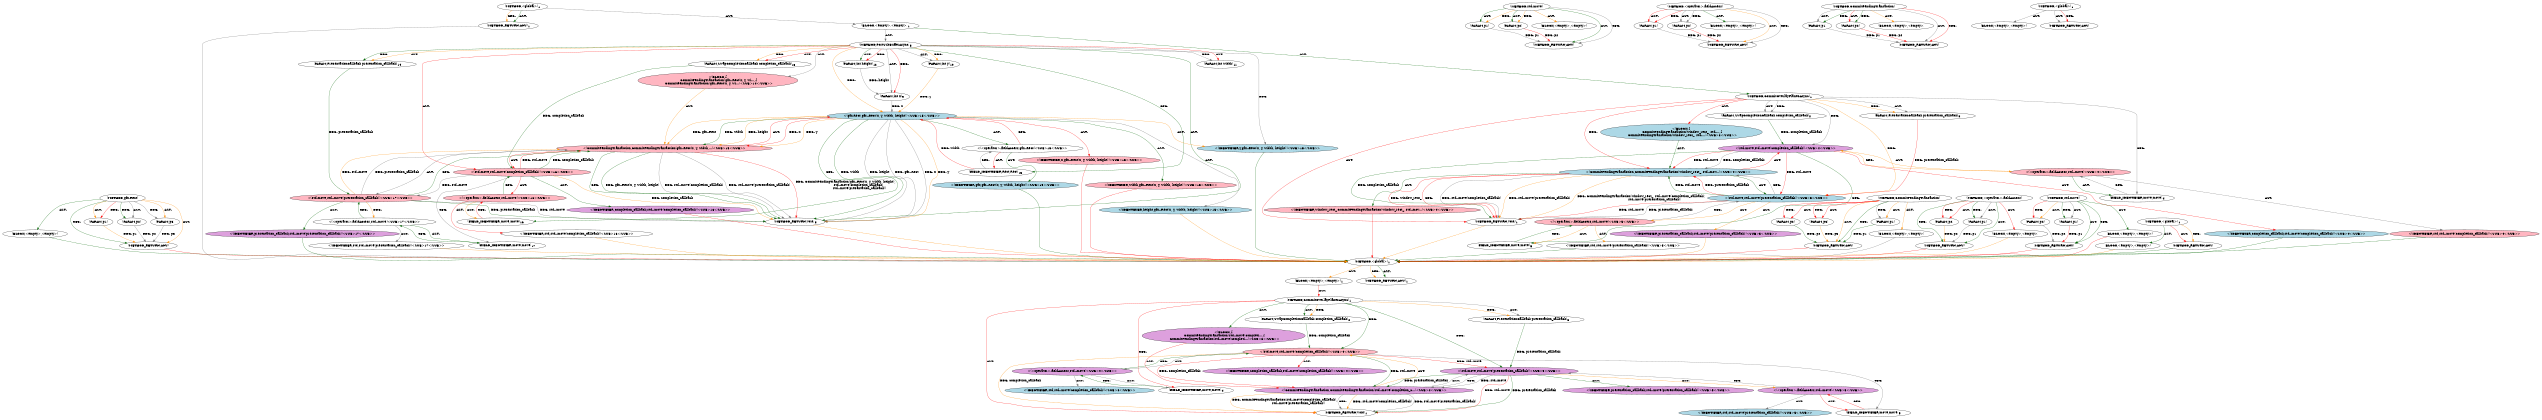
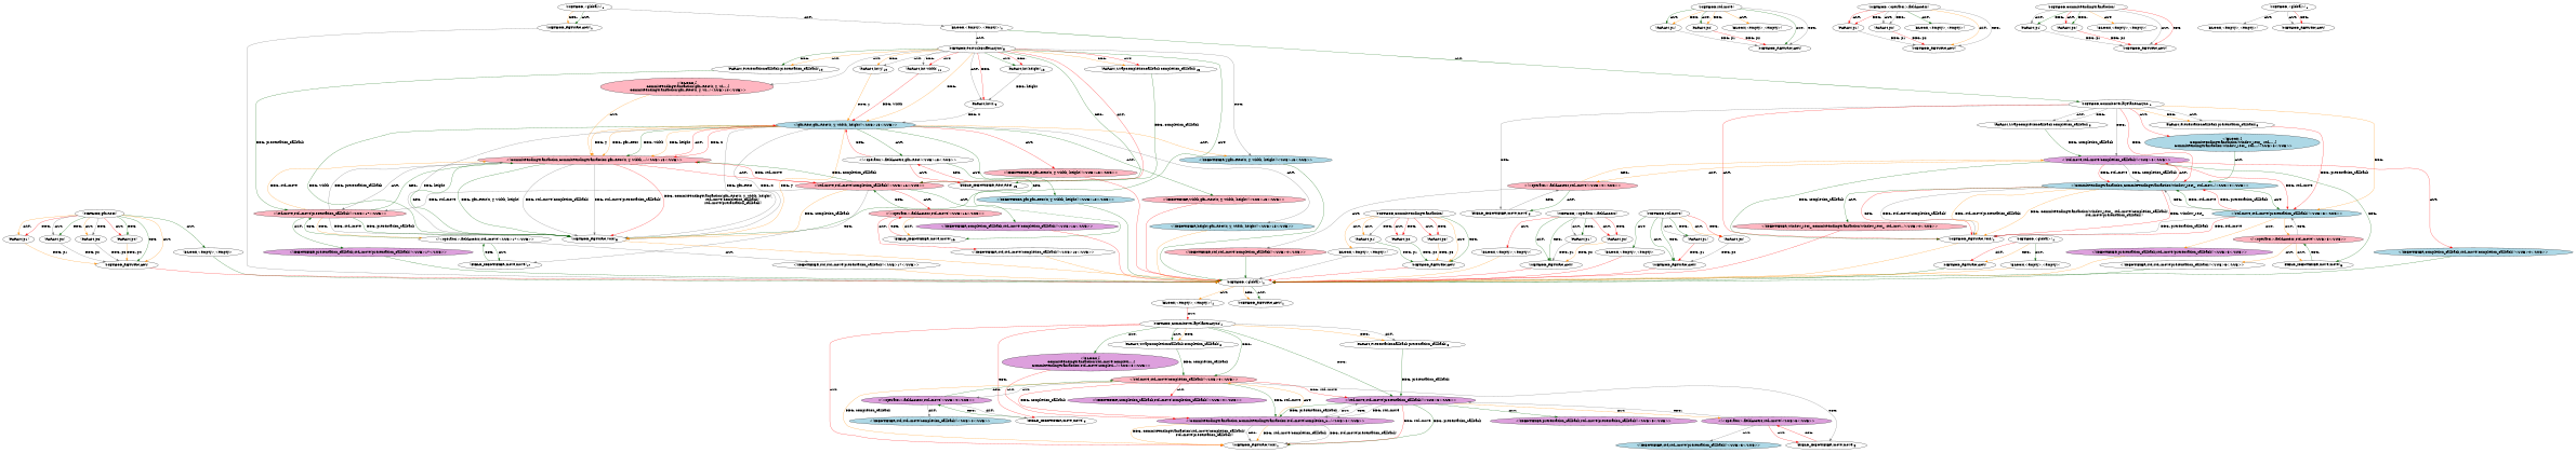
  digraph {
    edge [color=darkgreen]
    n1 [label=<(METHOD,&lt;global&gt;)<SUB>1</SUB>>]
    n2 [label=<(BLOCK,&lt;empty&gt;,&lt;empty&gt;)<SUB>1</SUB>>]
    n3 [label=<(METHOD_RETURN,ANY)<SUB>1</SUB>>]
    n4 [label=<(METHOD,CommitOverlayPlanesAsync)<SUB>1</SUB>>]
    n5 [label=<(PARAM,SwapCompletionCallback completion_callback)<SUB>2</SUB>>]
    n6 [label=<(PARAM,PresentationCallback presentation_callback)<SUB>3</SUB>>]
    n7 [fillcolor=plum label="<(BLOCK,{\n  CommitPendingTransaction(std::move(completi...,{\n  CommitPendingTransaction(std::move(completi...)<SUB>3</SUB>>" style=filled]
    n8 [fillcolor=lightpink label="<(std.move,std::move(completion_callback))<SUB>4</SUB>>" style=filled]
    n9 [label=<(FIELD_IDENTIFIER,move,move)<SUB>4</SUB>>]
    n10 [fillcolor=plum label="<(std.move,std::move(presentation_callback))<SUB>5</SUB>>" style=filled]
    n11 [label=<(METHOD_RETURN,void)<SUB>1</SUB>>]
    n12 [fillcolor=plum label="<(CommitPendingTransaction,CommitPendingTransaction(std::move(completion_c...)<SUB>4</SUB>>" style=filled]
    n13 [fillcolor=plum label="<(&lt;operator&gt;.fieldAccess,std::move)<SUB>4</SUB>>" style=filled]
    n14 [fillcolor=plum label="<(IDENTIFIER,completion_callback,std::move(completion_callback))<SUB>4</SUB>>" style=filled]
    n15 [label=<(FIELD_IDENTIFIER,move,move)<SUB>5</SUB>>]
    n16 [fillcolor=plum label="<(&lt;operator&gt;.fieldAccess,std::move)<SUB>5</SUB>>" style=filled]
    n17 [fillcolor=plum label="<(IDENTIFIER,presentation_callback,std::move(presentation_callback))<SUB>5</SUB>>" style=filled]
    n18 [fillcolor=lightblue label="<(IDENTIFIER,std,std::move(completion_callback))<SUB>4</SUB>>" style=filled]
    n19 [fillcolor=lightblue label="<(IDENTIFIER,std,std::move(presentation_callback))<SUB>5</SUB>>" style=filled]
    n20 [label=<(METHOD,std.move)>]
    n21 [label=<(PARAM,p1)>]
    n22 [label=<(PARAM,p2)>]
    n23 [label=<(BLOCK,&lt;empty&gt;,&lt;empty&gt;)>]
    n24 [label=<(METHOD_RETURN,ANY)>]
    n25 [label=<(METHOD,&lt;operator&gt;.fieldAccess)>]
    n26 [label=<(PARAM,p1)>]
    n27 [label=<(PARAM,p2)>]
    n28 [label=<(BLOCK,&lt;empty&gt;,&lt;empty&gt;)>]
    n29 [label=<(METHOD_RETURN,ANY)>]
    n30 [label=<(METHOD,CommitPendingTransaction)>]
    n31 [label=<(PARAM,p1)>]
    n32 [label=<(PARAM,p2)>]
    n33 [label=<(BLOCK,&lt;empty&gt;,&lt;empty&gt;)>]
    n34 [label=<(METHOD_RETURN,ANY)>]
    n35 [label=<(METHOD,&lt;global&gt;)<SUB>1</SUB>>]
    n36 [label=<(BLOCK,&lt;empty&gt;,&lt;empty&gt;)>]
    n37 [label=<(METHOD_RETURN,ANY)>]
    n38 [label=<(METHOD,gfx.Rect)>]
    n39 [label=<(PARAM,p1)>]
    n40 [label=<(PARAM,p2)>]
    n41 [label=<(PARAM,p3)>]
+   n42 [label=<(PARAM,p4)>]
    n43 [label=<(BLOCK,&lt;empty&gt;,&lt;empty&gt;)>]
    n44 [label=<(METHOD_RETURN,ANY)>]
    n45 [label=<(METHOD,&lt;global&gt;)<SUB>1</SUB>>]
    n46 [label=<(BLOCK,&lt;empty&gt;,&lt;empty&gt;)<SUB>1</SUB>>]
    n47 [label=<(METHOD_RETURN,ANY)<SUB>1</SUB>>]
    n48 [label=<(METHOD,CommitOverlayPlanesAsync)<SUB>1</SUB>>]
    n49 [label=<(METHOD,PostSubBufferAsync)<SUB>8</SUB>>]
    n50 [label=<(PARAM,SwapCompletionCallback completion_callback)<SUB>2</SUB>>]
    n51 [label=<(PARAM,PresentationCallback presentation_callback)<SUB>3</SUB>>]
    n52 [fillcolor=lightblue label="<(BLOCK,{\n  CommitPendingTransaction(window_rect_, std:...,{\n  CommitPendingTransaction(window_rect_, std:...)<SUB>3</SUB>>" style=filled]
    n53 [fillcolor=lightblue label="<(CommitPendingTransaction,CommitPendingTransaction(window_rect_, std::mov...)<SUB>4</SUB>>" style=filled]
    n54 [fillcolor=plum label="<(std.move,std::move(completion_callback))<SUB>4</SUB>>" style=filled]
    n55 [label=<(FIELD_IDENTIFIER,move,move)<SUB>4</SUB>>]
    n56 [fillcolor=lightblue label="<(std.move,std::move(presentation_callback))<SUB>5</SUB>>" style=filled]
    n57 [label=<(METHOD_RETURN,void)<SUB>1</SUB>>]
    n58 [label=<(PARAM,int x)<SUB>9</SUB>>]
    n59 [label=<(PARAM,int y)<SUB>10</SUB>>]
    n60 [label=<(PARAM,int width)<SUB>11</SUB>>]
    n61 [label=<(PARAM,int height)<SUB>12</SUB>>]
    n62 [label=<(PARAM,SwapCompletionCallback completion_callback)<SUB>13</SUB>>]
    n63 [label=<(PARAM,PresentationCallback presentation_callback)<SUB>14</SUB>>]
    n64 [fillcolor=lightpink label="<(BLOCK,{\n  CommitPendingTransaction(gfx::Rect(x, y, wi...,{\n  CommitPendingTransaction(gfx::Rect(x, y, wi...)<SUB>14</SUB>>" style=filled]
    n65 [fillcolor=lightblue label="<(gfx.Rect,gfx::Rect(x, y, width, height))<SUB>15</SUB>>" style=filled]
    n66 [label=<(FIELD_IDENTIFIER,Rect,Rect)<SUB>15</SUB>>]
    n67 [fillcolor=lightpink label="<(std.move,std::move(completion_callback))<SUB>16</SUB>>" style=filled]
    n68 [label=<(METHOD_RETURN,void)<SUB>8</SUB>>]
    n69 [fillcolor=lightblue label="<(IDENTIFIER,y,gfx::Rect(x, y, width, height))<SUB>15</SUB>>" style=filled]
    n70 [fillcolor=lightpink label="<(IDENTIFIER,window_rect_,CommitPendingTransaction(window_rect_, std::mov...)<SUB>4</SUB>>" style=filled]
    n71 [fillcolor=lightpink label="<(&lt;operator&gt;.fieldAccess,std::move)<SUB>4</SUB>>" style=filled]
    n72 [fillcolor=lightblue label="<(IDENTIFIER,completion_callback,std::move(completion_callback))<SUB>4</SUB>>" style=filled]
    n73 [label=<(FIELD_IDENTIFIER,move,move)<SUB>5</SUB>>]
    n74 [fillcolor=lightpink label="<(&lt;operator&gt;.fieldAccess,std::move)<SUB>5</SUB>>" style=filled]
    n75 [fillcolor=plum label="<(IDENTIFIER,presentation_callback,std::move(presentation_callback))<SUB>5</SUB>>" style=filled]
    n76 [fillcolor=lightpink label="<(IDENTIFIER,std,std::move(completion_callback))<SUB>4</SUB>>" style=filled]
    n77 [fillcolor=white label="<(IDENTIFIER,std,std::move(presentation_callback))<SUB>5</SUB>>" style=filled]
    n78 [fillcolor=lightpink label="<(std.move,std::move(presentation_callback))<SUB>17</SUB>>" style=filled]
    n79 [fillcolor=lightpink label="<(CommitPendingTransaction,CommitPendingTransaction(gfx::Rect(x, y, width,...)<SUB>15</SUB>>" style=filled]
    n80 [fillcolor=white label="<(&lt;operator&gt;.fieldAccess,gfx::Rect)<SUB>15</SUB>>" style=filled]
    n81 [fillcolor=lightpink label="<(IDENTIFIER,x,gfx::Rect(x, y, width, height))<SUB>15</SUB>>" style=filled]
    n82 [fillcolor=lightpink label="<(IDENTIFIER,width,gfx::Rect(x, y, width, height))<SUB>15</SUB>>" style=filled]
    n83 [fillcolor=lightblue label="<(IDENTIFIER,height,gfx::Rect(x, y, width, height))<SUB>15</SUB>>" style=filled]
    n84 [label=<(FIELD_IDENTIFIER,move,move)<SUB>16</SUB>>]
    n85 [fillcolor=lightpink label="<(&lt;operator&gt;.fieldAccess,std::move)<SUB>16</SUB>>" style=filled]
    n86 [fillcolor=plum label="<(IDENTIFIER,completion_callback,std::move(completion_callback))<SUB>16</SUB>>" style=filled]
    n87 [label=<(FIELD_IDENTIFIER,move,move)<SUB>17</SUB>>]
    n88 [fillcolor=white label="<(&lt;operator&gt;.fieldAccess,std::move)<SUB>17</SUB>>" style=filled]
    n89 [fillcolor=plum label="<(IDENTIFIER,presentation_callback,std::move(presentation_callback))<SUB>17</SUB>>" style=filled]
    n90 [fillcolor=lightblue label="<(IDENTIFIER,gfx,gfx::Rect(x, y, width, height))<SUB>15</SUB>>" style=filled]
    n91 [fillcolor=white label="<(IDENTIFIER,std,std::move(completion_callback))<SUB>16</SUB>>" style=filled]
    n92 [fillcolor=white label="<(IDENTIFIER,std,std::move(presentation_callback))<SUB>17</SUB>>" style=filled]
    n93 [label=<(METHOD,CommitPendingTransaction)>]
    n94 [label=<(PARAM,p1)>]
    n95 [label=<(PARAM,p2)>]
    n96 [label=<(PARAM,p3)>]
    n97 [label=<(BLOCK,&lt;empty&gt;,&lt;empty&gt;)>]
    n98 [label=<(METHOD_RETURN,ANY)>]
    n99 [label=<(METHOD,&lt;operator&gt;.fieldAccess)>]
    n100 [label=<(PARAM,p1)>]
    n101 [label=<(PARAM,p2)>]
    n102 [label=<(BLOCK,&lt;empty&gt;,&lt;empty&gt;)>]
    n103 [label=<(METHOD_RETURN,ANY)>]
    n104 [label=<(METHOD,std.move)>]
    n105 [label=<(PARAM,p1)>]
    n106 [label=<(PARAM,p2)>]
    n107 [label=<(BLOCK,&lt;empty&gt;,&lt;empty&gt;)>]
    n108 [label=<(METHOD_RETURN,ANY)>]
    n109 [label=<(METHOD,&lt;global&gt;)<SUB>1</SUB>>]
    n110 [label=<(BLOCK,&lt;empty&gt;,&lt;empty&gt;)>]
    n111 [label=<(METHOD_RETURN,ANY)>]
    n1 -> n2 [color=darkorange label="AST: "]
    n1 -> n3 [label="AST: "]
    n1 -> n3 [color=darkorange label="CFG: "]
    n2 -> n4 [color=red label="AST: "]
    n4 -> n5 [label="AST: "]
    n4 -> n5 [color=darkorange label="DDG: "]
    n4 -> n6 [color=gray40 label="AST: "]
    n4 -> n6 [color=darkorange label="DDG: "]
    n4 -> n7 [label="AST: "]
    n4 -> n8 [label="DDG: "]
    n4 -> n9 [color=red label="CFG: "]
    n4 -> n10 [label="DDG: "]
    n4 -> n11 [color=red label="AST: "]
    n5 -> n8 [label="DDG: completion_callback"]
    n6 -> n10 [label="DDG: presentation_callback"]
    n7 -> n12 [color=red label="AST: "]
    n8 -> n10 [color=red label="DDG: std::move"]
    n8 -> n11 [color=darkorange label="DDG: completion_callback"]
    n8 -> n12 [label="DDG: std::move"]
    n8 -> n12 [color=red label="DDG: completion_callback"]
    n8 -> n13 [color=gray40 label="AST: "]
    n8 -> n14 [color=red label="AST: "]
    n8 -> n15 [color=gray40 label="CFG: "]
    n9 -> n13 [label="CFG: "]
    n10 -> n11 [color=red label="DDG: std::move"]
    n10 -> n11 [label="DDG: presentation_callback"]
    n10 -> n12 [color=gray40 label="CFG: "]
    n10 -> n12 [color=gray40 label="DDG: std::move"]
    n10 -> n12 [label="DDG: presentation_callback"]
    n10 -> n16 [color=darkorange label="AST: "]
    n10 -> n17 [label="AST: "]
    n12 -> n8 [color=darkorange label="AST: "]
    n12 -> n10 [color=gray40 label="AST: "]
    n12 -> n11 [color=gray40 label="CFG: "]
    n12 -> n11 [color=darkorange label="DDG: std::move(completion_callback)"]
    n12 -> n11 [color=gray40 label="DDG: std::move(presentation_callback)"]
    n12 -> n11 [color=darkorange label="DDG: CommitPendingTransaction(std::move(completion_callback),\n                            std::move(presentation_callback))"]
    n13 -> n8 [label="CFG: "]
    n13 -> n9 [color=gray40 label="AST: "]
    n13 -> n18 [color=gray40 label="AST: "]
    n15 -> n16 [color=red label="CFG: "]
    n16 -> n10 [color=gray40 label="CFG: "]
    n16 -> n15 [color=red label="AST: "]
    n16 -> n19 [color=gray40 label="AST: "]
    n20 -> n21 [label="AST: "]
    n20 -> n21 [color=darkorange label="DDG: "]
    n20 -> n22 [label="AST: "]
    n20 -> n22 [color=darkorange label="DDG: "]
    n20 -> n23 [color=darkorange label="AST: "]
    n20 -> n24 [label="AST: "]
    n20 -> n24 [color=gray40 label="CFG: "]
    n21 -> n24 [color=gray40 label="DDG: p1"]
    n22 -> n24 [color=red label="DDG: p2"]
    n25 -> n26 [color=red label="AST: "]
    n25 -> n26 [color=red label="DDG: "]
    n25 -> n27 [color=gray40 label="AST: "]
    n25 -> n27 [color=gray40 label="DDG: "]
    n25 -> n28 [label="AST: "]
    n25 -> n29 [color=darkorange label="AST: "]
    n25 -> n29 [color=gray40 label="CFG: "]
    n26 -> n29 [color=gray40 label="DDG: p1"]
    n27 -> n29 [color=red label="DDG: p2"]
    n30 -> n31 [color=gray40 label="AST: "]
    n30 -> n31 [label="DDG: "]
    n30 -> n32 [color=red label="AST: "]
    n30 -> n32 [label="DDG: "]
    n30 -> n33 [color=darkorange label="AST: "]
    n30 -> n34 [color=gray40 label="AST: "]
    n30 -> n34 [color=red label="CFG: "]
    n31 -> n34 [color=gray40 label="DDG: p1"]
    n32 -> n34 [color=red label="DDG: p2"]
    n35 -> n36 [color=gray40 label="AST: "]
    n35 -> n37 [color=gray40 label="AST: "]
    n35 -> n37 [color=red label="CFG: "]
    n38 -> n39 [color=darkorange label="AST: "]
    n38 -> n39 [color=red label="DDG: "]
    n38 -> n40 [color=gray40 label="AST: "]
    n38 -> n40 [label="DDG: "]
    n38 -> n41 [color=darkorange label="AST: "]
    n38 -> n41 [color=gray40 label="DDG: "]
+   n38 -> n42 [color=red label="AST: "]
+   n38 -> n42 [label="DDG: "]
    n38 -> n43 [label="AST: "]
    n38 -> n44 [color=darkorange label="AST: "]
    n38 -> n44 [label="CFG: "]
    n39 -> n44 [color=darkorange label="DDG: p1"]
    n40 -> n44 [color=gray40 label="DDG: p2"]
    n41 -> n44 [color=gray40 label="DDG: p3"]
+   n42 -> n44 [color=darkorange label="DDG: p4"]
    n43 -> n1
    n44 -> n1 [color=red]
    n45 -> n46 [color=gray40 label="AST: "]
    n45 -> n47 [label="AST: "]
    n45 -> n47 [color=darkorange label="CFG: "]
    n46 -> n48 [label="AST: "]
    n46 -> n49 [color=gray40 label="AST: "]
    n47 -> n1 [color=gray40]
    n48 -> n50 [color=gray40 label="AST: "]
    n48 -> n50 [color=gray40 label="DDG: "]
    n48 -> n51 [color=gray40 label="AST: "]
    n48 -> n51 [color=darkorange label="DDG: "]
    n48 -> n52 [color=red label="AST: "]
    n48 -> n53 [color=red label="DDG: "]
    n48 -> n54 [color=gray40 label="DDG: "]
    n48 -> n55 [color=gray40 label="CFG: "]
    n48 -> n56 [color=darkorange label="DDG: "]
    n48 -> n57 [color=red label="AST: "]
    n49 -> n58 [color=gray40 label="AST: "]
    n49 -> n58 [color=red label="DDG: "]
    n49 -> n59 [color=gray40 label="AST: "]
    n49 -> n59 [color=darkorange label="DDG: "]
    n49 -> n60 [color=red label="AST: "]
    n49 -> n60 [color=gray40 label="DDG: "]
    n49 -> n61 [label="AST: "]
    n49 -> n61 [color=red label="DDG: "]
    n49 -> n62 [color=red label="AST: "]
    n49 -> n62 [color=darkorange label="DDG: "]
    n49 -> n63 [color=darkorange label="AST: "]
    n49 -> n63 [label="DDG: "]
    n49 -> n64 [color=gray40 label="AST: "]
    n49 -> n65 [color=darkorange label="DDG: "]
    n49 -> n66 [label="CFG: "]
    n49 -> n67 [color=red label="AST: "]
    n49 -> n68 [label="AST: "]
    n49 -> n69 [color=gray40 label="DDG: "]
    n50 -> n54 [label="DDG: completion_callback"]
    n51 -> n56 [color=red label="DDG: presentation_callback"]
    n52 -> n53 [label="AST: "]
    n53 -> n54 [color=red label="AST: "]
    n53 -> n56 [label="AST: "]
    n53 -> n57 [color=red label="CFG: "]
    n53 -> n57 [color=gray40 label="DDG: std::move(completion_callback)"]
    n53 -> n57 [color=darkorange label="DDG: std::move(presentation_callback)"]
    n53 -> n57 [color=darkorange label="DDG: CommitPendingTransaction(window_rect_, std::move(completion_callback),\n                           std::move(presentation_callback))"]
    n53 -> n57 [color=red label="DDG: window_rect_"]
    n53 -> n70 [label="AST: "]
    n54 -> n53 [color=red label="DDG: std::move"]
    n54 -> n53 [color=gray40 label="DDG: completion_callback"]
    n54 -> n56 [color=red label="DDG: std::move"]
    n54 -> n57 [label="DDG: completion_callback"]
    n54 -> n71 [color=darkorange label="AST: "]
    n54 -> n72 [color=red label="AST: "]
    n54 -> n73 [label="CFG: "]
    n55 -> n71 [color=gray40 label="CFG: "]
    n56 -> n53 [color=gray40 label="CFG: "]
    n56 -> n53 [label="DDG: std::move"]
    n56 -> n53 [color=red label="DDG: presentation_callback"]
    n56 -> n57 [color=red label="DDG: std::move"]
    n56 -> n57 [color=gray40 label="DDG: presentation_callback"]
    n56 -> n74 [color=darkorange label="AST: "]
    n56 -> n75 [color=darkorange label="AST: "]
    n57 -> n1 [color=darkorange]
    n58 -> n65 [color=gray40 label="DDG: x"]
    n59 -> n65 [color=darkorange label="DDG: y"]
-   n66 -> n65 [color=red label="DDG: width"]
+   n60 -> n65 [color=red label="DDG: width"]
    n61 -> n58 [color=gray40 label="DDG: height"]
    n62 -> n67 [label="DDG: completion_callback"]
    n63 -> n78 [label="DDG: presentation_callback"]
    n64 -> n79 [color=darkorange label="AST: "]
    n65 -> n68 [color=gray40 label="DDG: gfx::Rect"]
    n65 -> n68 [color=gray40 label="DDG: x"]
    n65 -> n68 [color=darkorange label="DDG: y"]
    n65 -> n68 [label="DDG: width"]
    n65 -> n68 [color=gray40 label="DDG: height"]
    n65 -> n69 [color=darkorange label="AST: "]
    n65 -> n79 [color=red label="DDG: x"]
    n65 -> n79 [color=darkorange label="DDG: y"]
    n65 -> n79 [color=darkorange label="DDG: gfx::Rect"]
    n65 -> n79 [label="DDG: width"]
    n65 -> n79 [color=darkorange label="DDG: height"]
    n65 -> n80 [label="AST: "]
    n65 -> n81 [color=red label="AST: "]
    n65 -> n82 [label="AST: "]
    n65 -> n83 [color=gray40 label="AST: "]
    n65 -> n84 [label="CFG: "]
-   n66 -> n80 [color=gray40 label="CFG: "]
+   n66 -> n80 [color=red label="CFG: "]
    n67 -> n68 [color=darkorange label="DDG: completion_callback"]
    n67 -> n78 [color=gray40 label="DDG: std::move"]
    n67 -> n79 [color=red label="DDG: std::move"]
    n67 -> n79 [label="DDG: completion_callback"]
    n67 -> n85 [color=red label="AST: "]
    n67 -> n86 [label="AST: "]
    n67 -> n87 [color=gray40 label="CFG: "]
    n68 -> n1 [color=darkorange]
    n69 -> n1
    n70 -> n1 [color=red]
    n71 -> n54 [color=darkorange label="CFG: "]
    n71 -> n55 [label="AST: "]
    n71 -> n76 [color=gray40 label="AST: "]
    n72 -> n1
    n73 -> n74 [label="CFG: "]
    n74 -> n56 [color=gray40 label="CFG: "]
    n74 -> n73 [color=darkorange label="AST: "]
    n74 -> n77 [color=darkorange label="AST: "]
    n75 -> n1 [color=darkorange]
    n76 -> n1
    n77 -> n1
    n78 -> n68 [color=gray40 label="DDG: std::move"]
    n78 -> n68 [label="DDG: presentation_callback"]
    n78 -> n79 [label="CFG: "]
    n78 -> n79 [color=darkorange label="DDG: std::move"]
    n78 -> n79 [color=gray40 label="DDG: presentation_callback"]
    n78 -> n88 [color=darkorange label="DDG: "]
    n78 -> n89 [label="AST: "]
    n79 -> n65 [color=red label="AST: "]
    n79 -> n67 [color=red label="AST: "]
    n79 -> n68 [label="CFG: "]
    n79 -> n68 [label="DDG: gfx::Rect(x, y, width, height)"]
    n79 -> n68 [color=gray40 label="DDG: std::move(completion_callback)"]
    n79 -> n68 [color=gray40 label="DDG: std::move(presentation_callback)"]
    n79 -> n68 [color=red label="DDG: CommitPendingTransaction(gfx::Rect(x, y, width, height),\n                           std::move(completion_callback),\n                            std::move(presentation_callback))"]
    n79 -> n78 [color=gray40 label="AST: "]
    n80 -> n65 [color=red label="CFG: "]
    n80 -> n66 [color=red label="AST: "]
    n80 -> n90 [label="AST: "]
    n81 -> n1 [color=red]
    n82 -> n1 [color=red]
    n83 -> n1 [color=darkorange]
    n84 -> n85 [color=red label="CFG: "]
    n85 -> n67 [label="CFG: "]
    n85 -> n84 [color=darkorange label="AST: "]
    n85 -> n91 [color=red label="AST: "]
    n86 -> n1 [color=red]
    n87 -> n88 [label="CFG: "]
    n88 -> n78 [label="CFG: "]
    n88 -> n87 [label="AST: "]
    n88 -> n92 [color=gray40 label="AST: "]
    n89 -> n1
    n90 -> n1
    n91 -> n1 [color=darkorange]
    n92 -> n1 [color=darkorange]
    n93 -> n94 [color=darkorange label="AST: "]
    n93 -> n94 [color=gray40 label="DDG: "]
    n93 -> n95 [color=red label="AST: "]
    n93 -> n95 [color=red label="DDG: "]
    n93 -> n96 [color=red label="AST: "]
    n93 -> n96 [color=red label="DDG: "]
    n93 -> n97 [color=darkorange label="AST: "]
    n93 -> n98 [color=darkorange label="AST: "]
    n93 -> n98 [label="CFG: "]
    n94 -> n98 [label="DDG: p1"]
    n95 -> n98 [label="DDG: p2"]
    n96 -> n98 [color=darkorange label="DDG: p3"]
    n97 -> n1 [color=gray40]
    n98 -> n1 [color=red]
    n99 -> n100 [color=gray40 label="AST: "]
    n99 -> n100 [label="DDG: "]
    n99 -> n101 [color=red label="AST: "]
    n99 -> n101 [color=red label="DDG: "]
    n99 -> n102 [color=red label="AST: "]
    n99 -> n103 [label="AST: "]
    n99 -> n103 [label="CFG: "]
    n100 -> n103 [color=gray40 label="DDG: p1"]
    n101 -> n103 [color=darkorange label="DDG: p2"]
    n102 -> n1 [color=darkorange]
    n103 -> n1 [color=red]
    n104 -> n105 [color=gray40 label="AST: "]
    n104 -> n105 [label="DDG: "]
    n104 -> n106 [color=darkorange label="AST: "]
    n104 -> n106 [color=red label="DDG: "]
    n104 -> n107 [label="AST: "]
    n104 -> n108 [label="AST: "]
    n104 -> n108 [label="CFG: "]
    n105 -> n108 [color=red label="DDG: p1"]
    n106 -> n108 [color=gray40 label="DDG: p2"]
    n107 -> n1 [color=red]
    n108 -> n1 [color=red]
    n109 -> n110 [label="AST: "]
    n109 -> n111 [color=red label="AST: "]
    n109 -> n111 [color=darkorange label="CFG: "]
    n110 -> n1 [color=darkorange]
    n111 -> n1
  }
